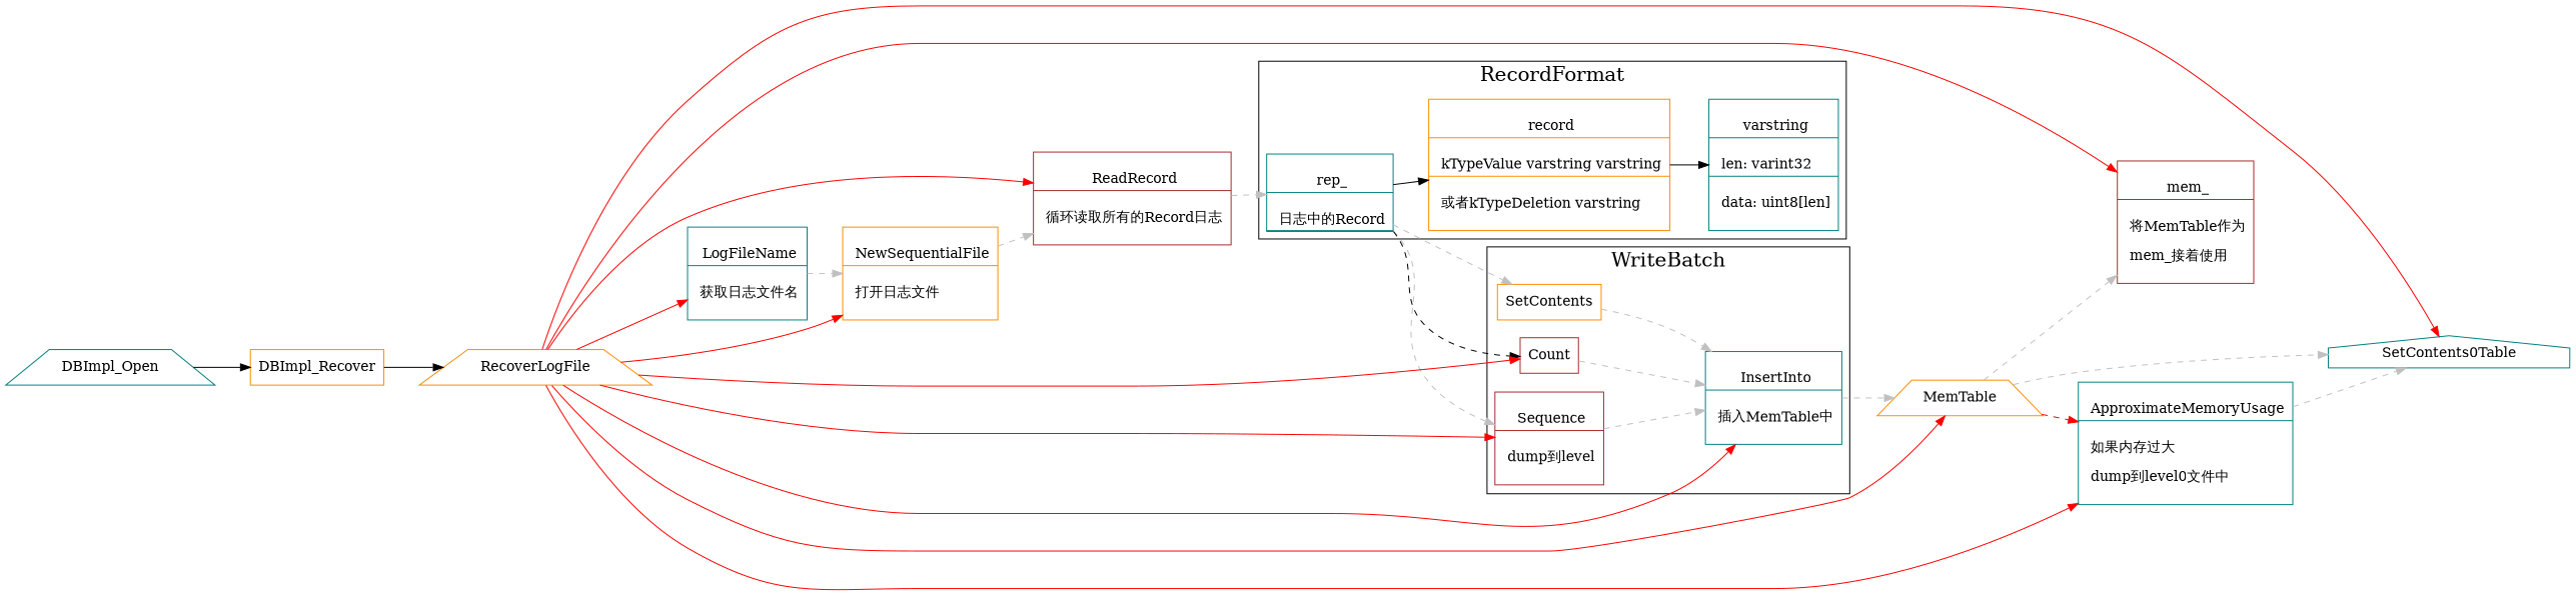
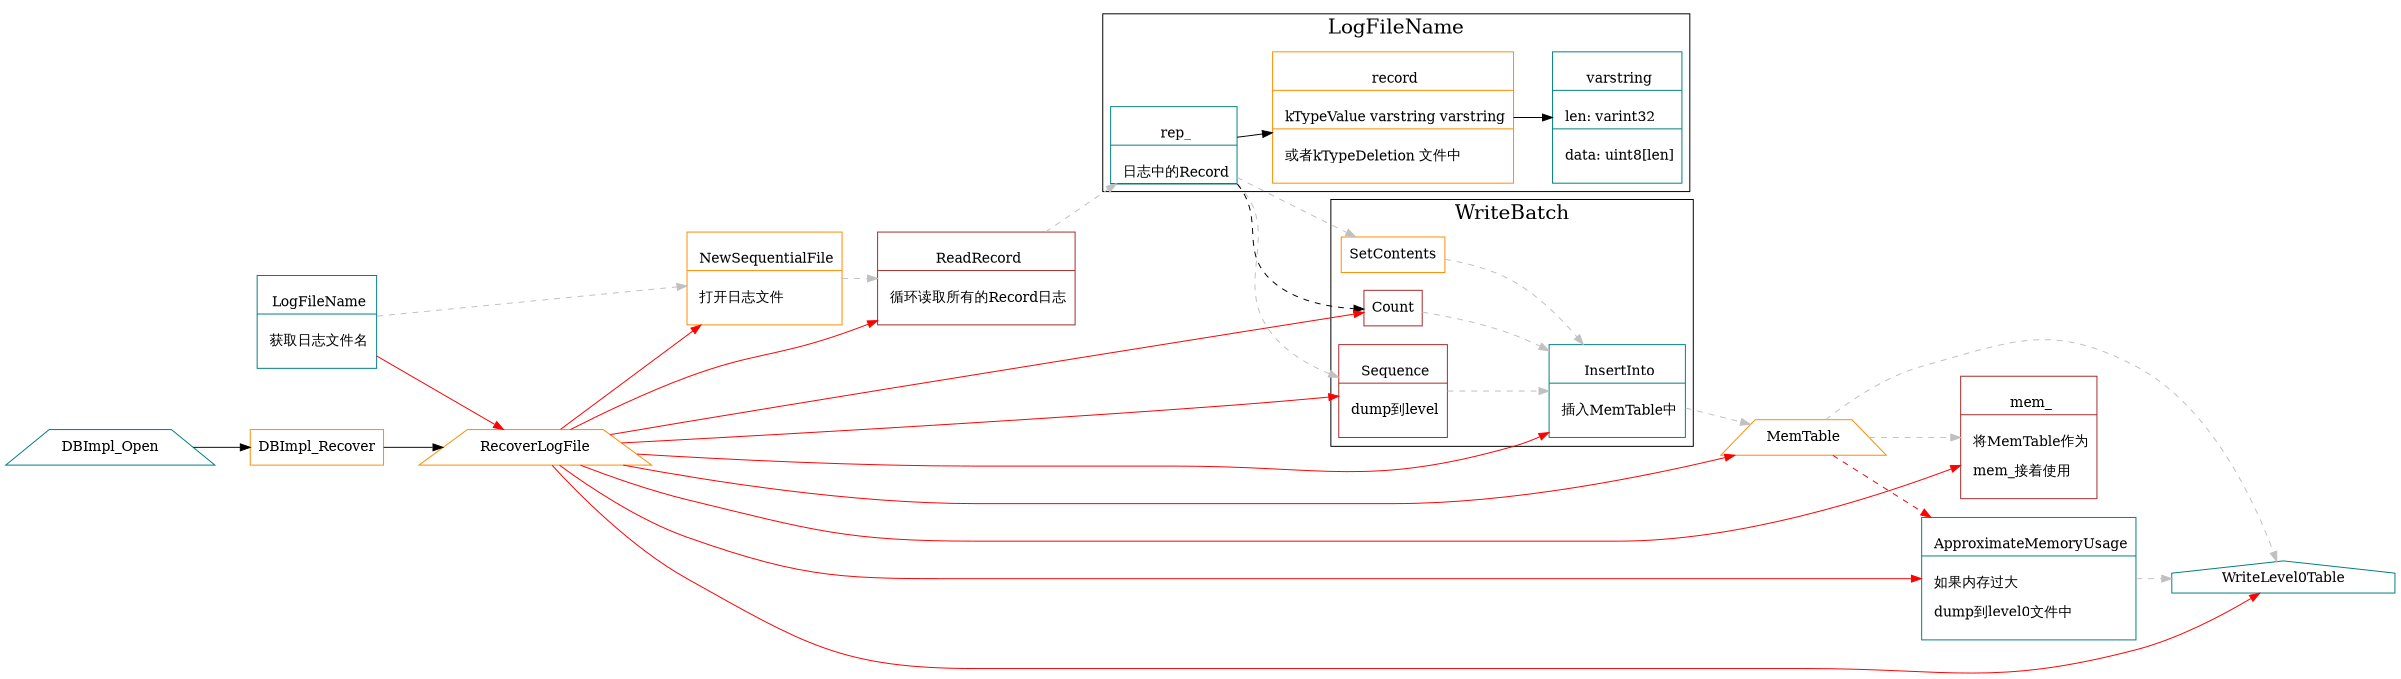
  digraph {
    newrank=true
    rankdir=LR
    node [color=teal shape=record]
    edge [color=gray]
    n1 [label="{{\n      rep_|\n      日志中的Record\l|\n      <sequnce> sequence: fixed64\l|\n      <count> count: fixed32\l|\n      <data> data: record[count]\l\n    }}"]
    SetContents [color=darkorange shape=box]
    n3 [color=brown label="{{\n        Sequence|\n        dump到level\l\n      }}"]
    Count [color=brown shape=box]
    n5 [label="{{\n      LogFileName|\n      获取日志文件名\l\n    }}"]
    n6 [color=darkorange label="{{\n      NewSequentialFile|\n      打开日志文件\l\n    }}"]
    n7 [color=brown label="{{\n      ReadRecord|\n      循环读取所有的Record日志\l\n    }}"]
    n8 [label="{{\n        InsertInto|\n        插入MemTable中\l\n      }}"]
    MemTable [color=darkorange shape=trapezium]
    n10 [label="{{\n      ApproximateMemoryUsage|\n      如果内存过大\l \n      dump到level0文件中\l\n    }}"]
-   WriteLevel0Table [shape=house label=SetContents0Table]
+   WriteLevel0Table [shape=house]
    n12 [color=brown label="{{\n      mem_|\n      将MemTable作为\l \n      mem_接着使用\l\n    }}"]
-   n13 [color=darkorange label="{{\n      record|\n        kTypeValue varstring varstring\l|\n        或者kTypeDeletion varstring\l\n    }}"]
+   n13 [color=darkorange label="{{\n      record|\n        kTypeValue varstring varstring\l|\n        或者kTypeDeletion 文件中\l\n    }}"]
    n14 [label="{{\n      varstring|\n      len: varint32\l|\n      data: uint8[len]\l\n    }}"]
    DBImpl_Open [shape=trapezium]
    DBImpl_Recover [color=darkorange shape=box]
    RecoverLogFile [color=darkorange shape=trapezium]
    subgraph sub_1 {
      n1
      SetContents
      n3
      Count
      n5
      n6
      n7
      n8
      MemTable
      n10
      WriteLevel0Table
      n12
    }
    subgraph cluster_2 {
      fontsize=20
-     label=RecordFormat
+     label=LogFileName
      n1
      n13
      n14
    }
    subgraph cluster_3 {
      fontsize=20
      label=WriteBatch
      SetContents
      n3
      Count
      n8
    }
    n1 -> SetContents [style=dashed]
    n1 -> n3 [style=dashed tailport=sequence]
    n1 -> Count [color=black style=dashed tailport=count]
    n1 -> n13 [color=""]
    SetContents -> n8 [style=dashed]
    n3 -> n8 [style=dashed]
    Count -> n8 [style=dashed]
    n5 -> n6 [style=dashed]
    n6 -> n7 [style=dashed]
    n7 -> n1 [style=dashed]
    n8 -> MemTable [style=dashed]
    MemTable -> n10 [color=red style=dashed]
    MemTable -> WriteLevel0Table [style=dashed]
    MemTable -> n12 [style=dashed]
    n10 -> WriteLevel0Table [style=dashed]
    n13 -> n14 [color=""]
    DBImpl_Open -> DBImpl_Recover [color=""]
    DBImpl_Recover -> RecoverLogFile [color=""]
    RecoverLogFile -> n3 [color=red]
    RecoverLogFile -> Count [color=red]
-   RecoverLogFile -> n5 [color=red]
+   n5 -> RecoverLogFile [color=red]
    RecoverLogFile -> n6 [color=red]
    RecoverLogFile -> n7 [color=red]
    RecoverLogFile -> n8 [color=red]
    RecoverLogFile -> MemTable [color=red]
    RecoverLogFile -> n10 [color=red]
    RecoverLogFile -> WriteLevel0Table [color=red]
    RecoverLogFile -> n12 [color=red]
  }
